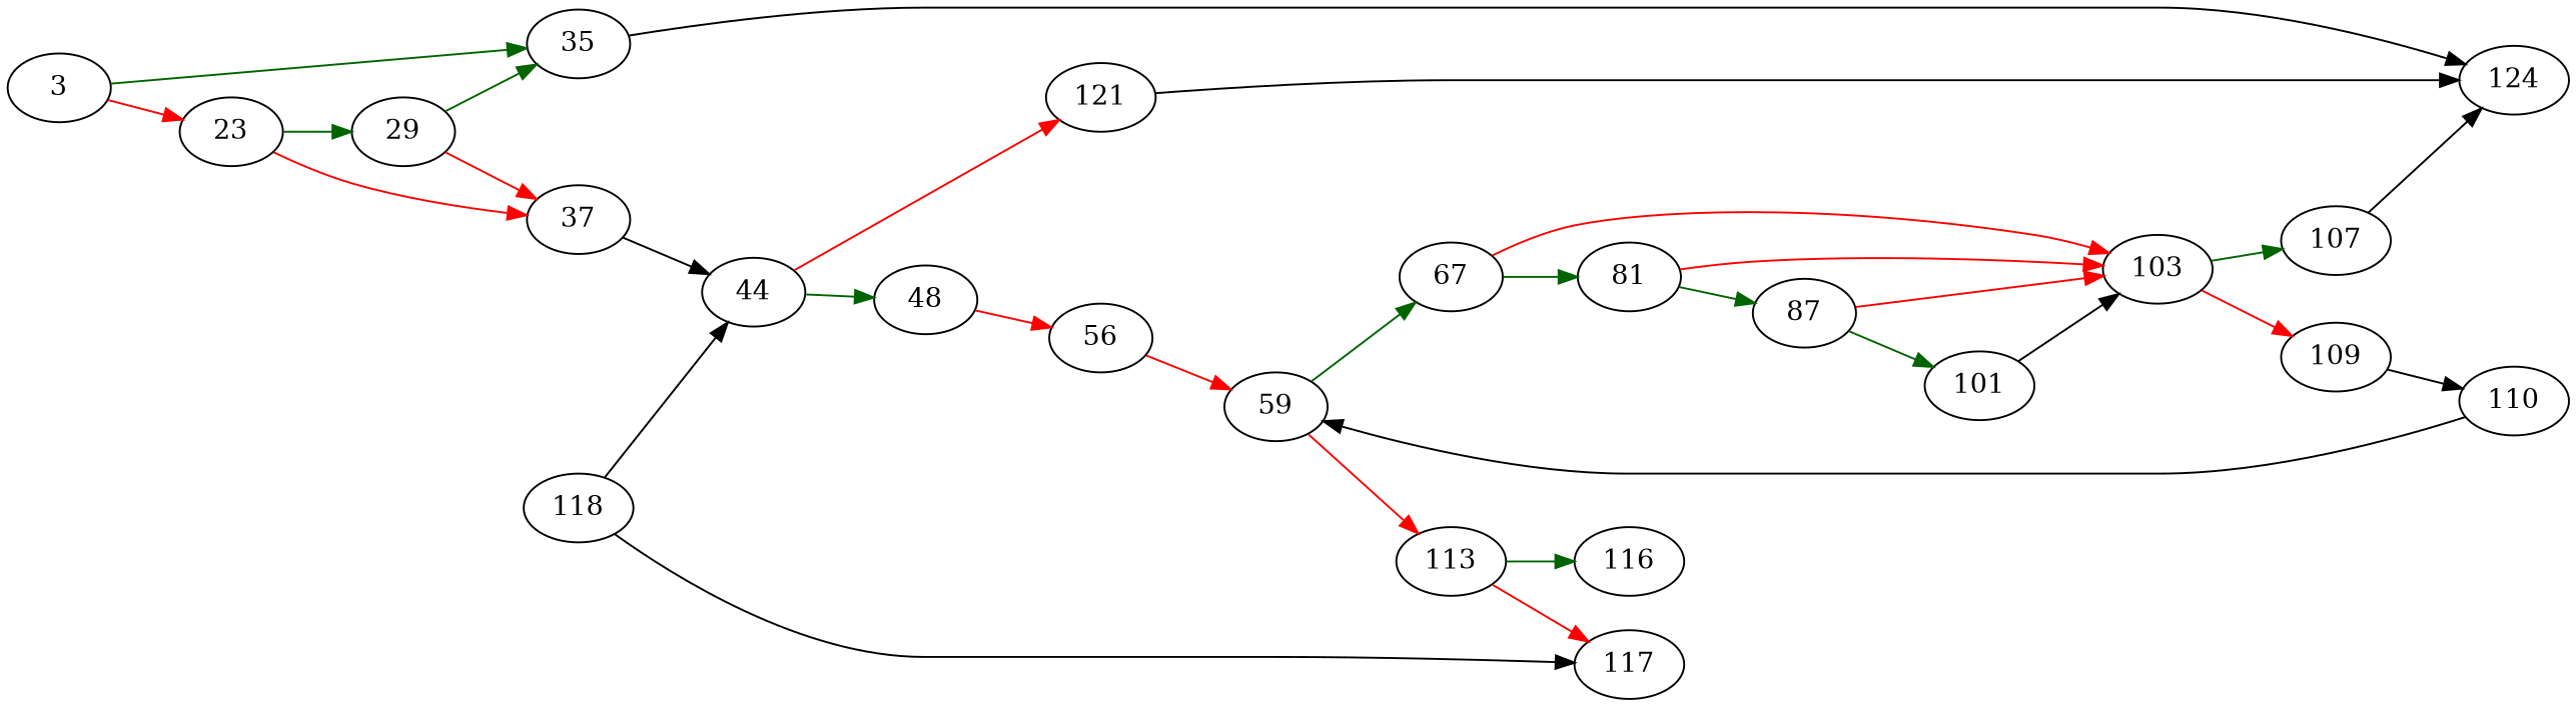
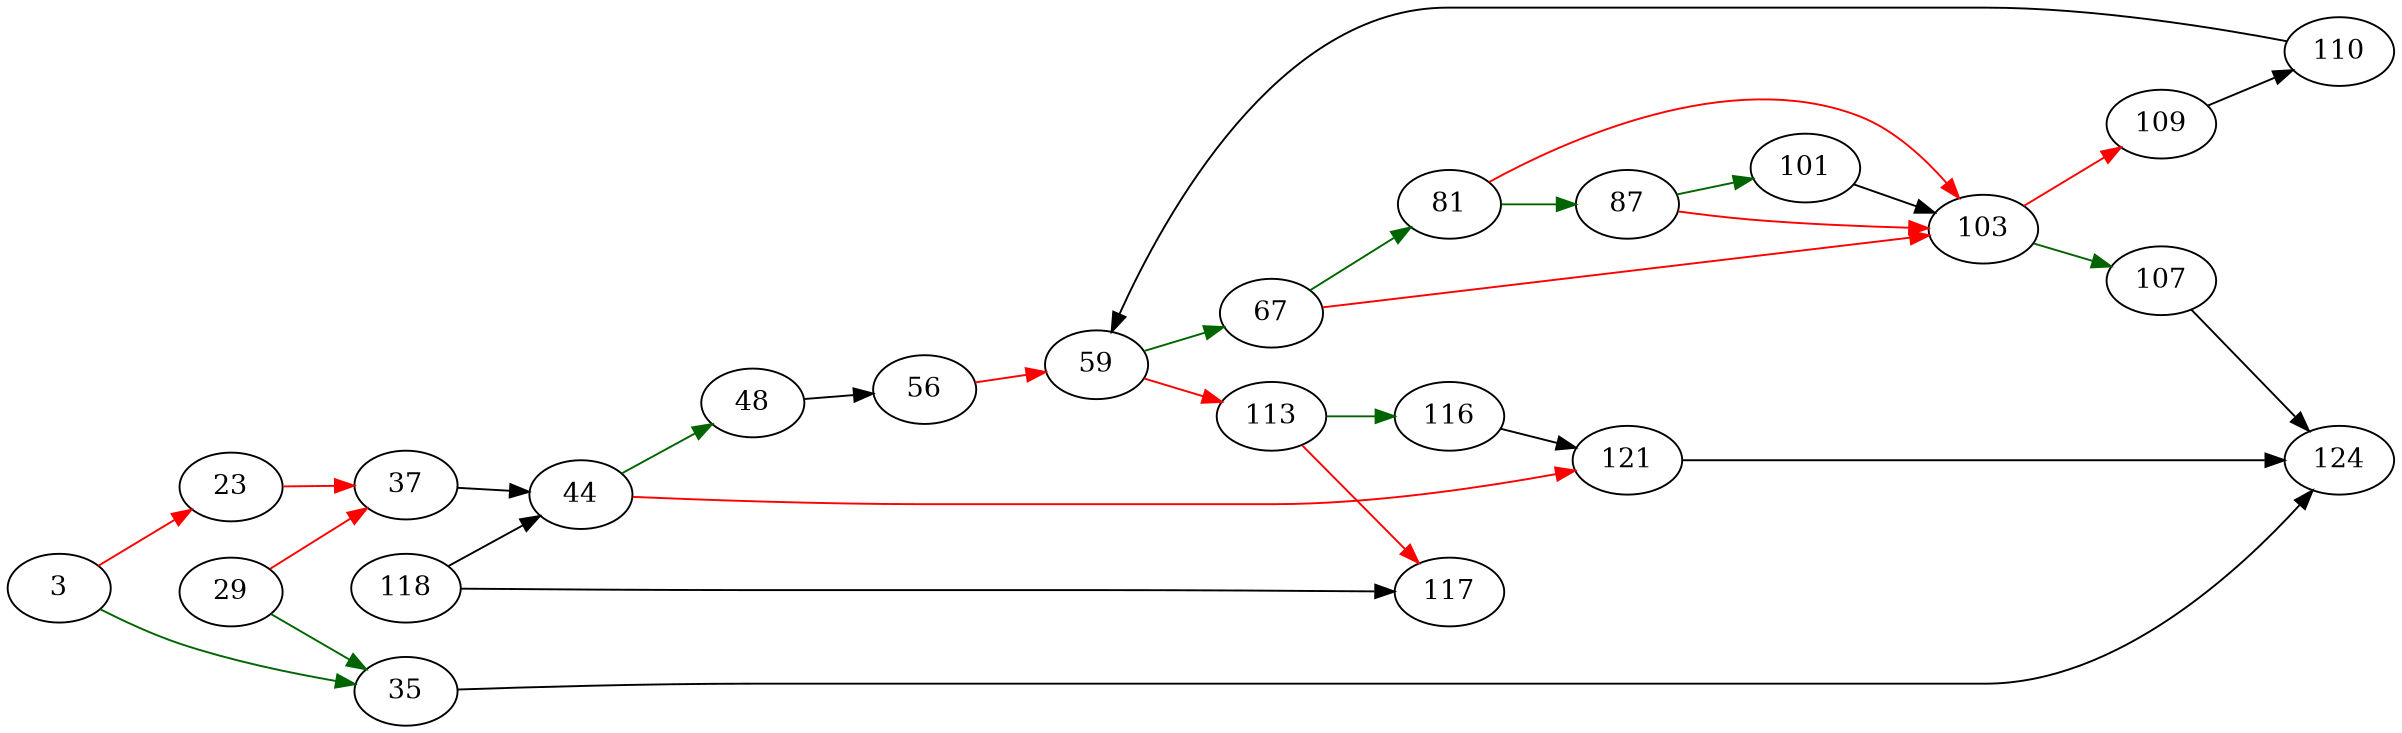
  strict digraph {
    rankdir=LR
    edge [color=red]
    3 [entry=true]
    35
    23
    124
    29
    37
    44
    48
    121
    56
    59
    67
    113
    81
    103
    116
    117
    87
    107
    109
    101
    110
    118
    3 -> 35 [color=darkgreen cond=true]
    3 -> 23 [cond=false]
    35 -> 124 [color=""]
-   23 -> 29 [color=darkgreen cond=true]
    23 -> 37 [cond=false]
    29 -> 35 [color=darkgreen cond=true]
    29 -> 37 [cond=false]
    37 -> 44 [color=""]
    44 -> 48 [color=darkgreen cond=true]
    44 -> 121 [cond=false]
-   48 -> 56 [cond=false]
+   48 -> 56 [color=black cond=false]
    121 -> 124 [color=""]
    56 -> 59
    59 -> 67 [color=darkgreen cond=true]
    59 -> 113 [cond=false]
    67 -> 81 [color=darkgreen cond=true]
    67 -> 103 [cond=false]
    113 -> 116 [color=darkgreen cond=true]
    113 -> 117 [cond=false]
    81 -> 103 [cond=false]
    81 -> 87 [color=darkgreen cond=true]
    103 -> 107 [color=darkgreen cond=true]
    103 -> 109 [cond=false]
+   116 -> 121 [color=""]
    87 -> 103 [cond=false]
    87 -> 101 [color=darkgreen cond=true]
    107 -> 124 [color=""]
    109 -> 110 [color=""]
    101 -> 103 [color=""]
    110 -> 59 [color=""]
    118 -> 44 [color=""]
    118 -> 117 [color=""]
  }
